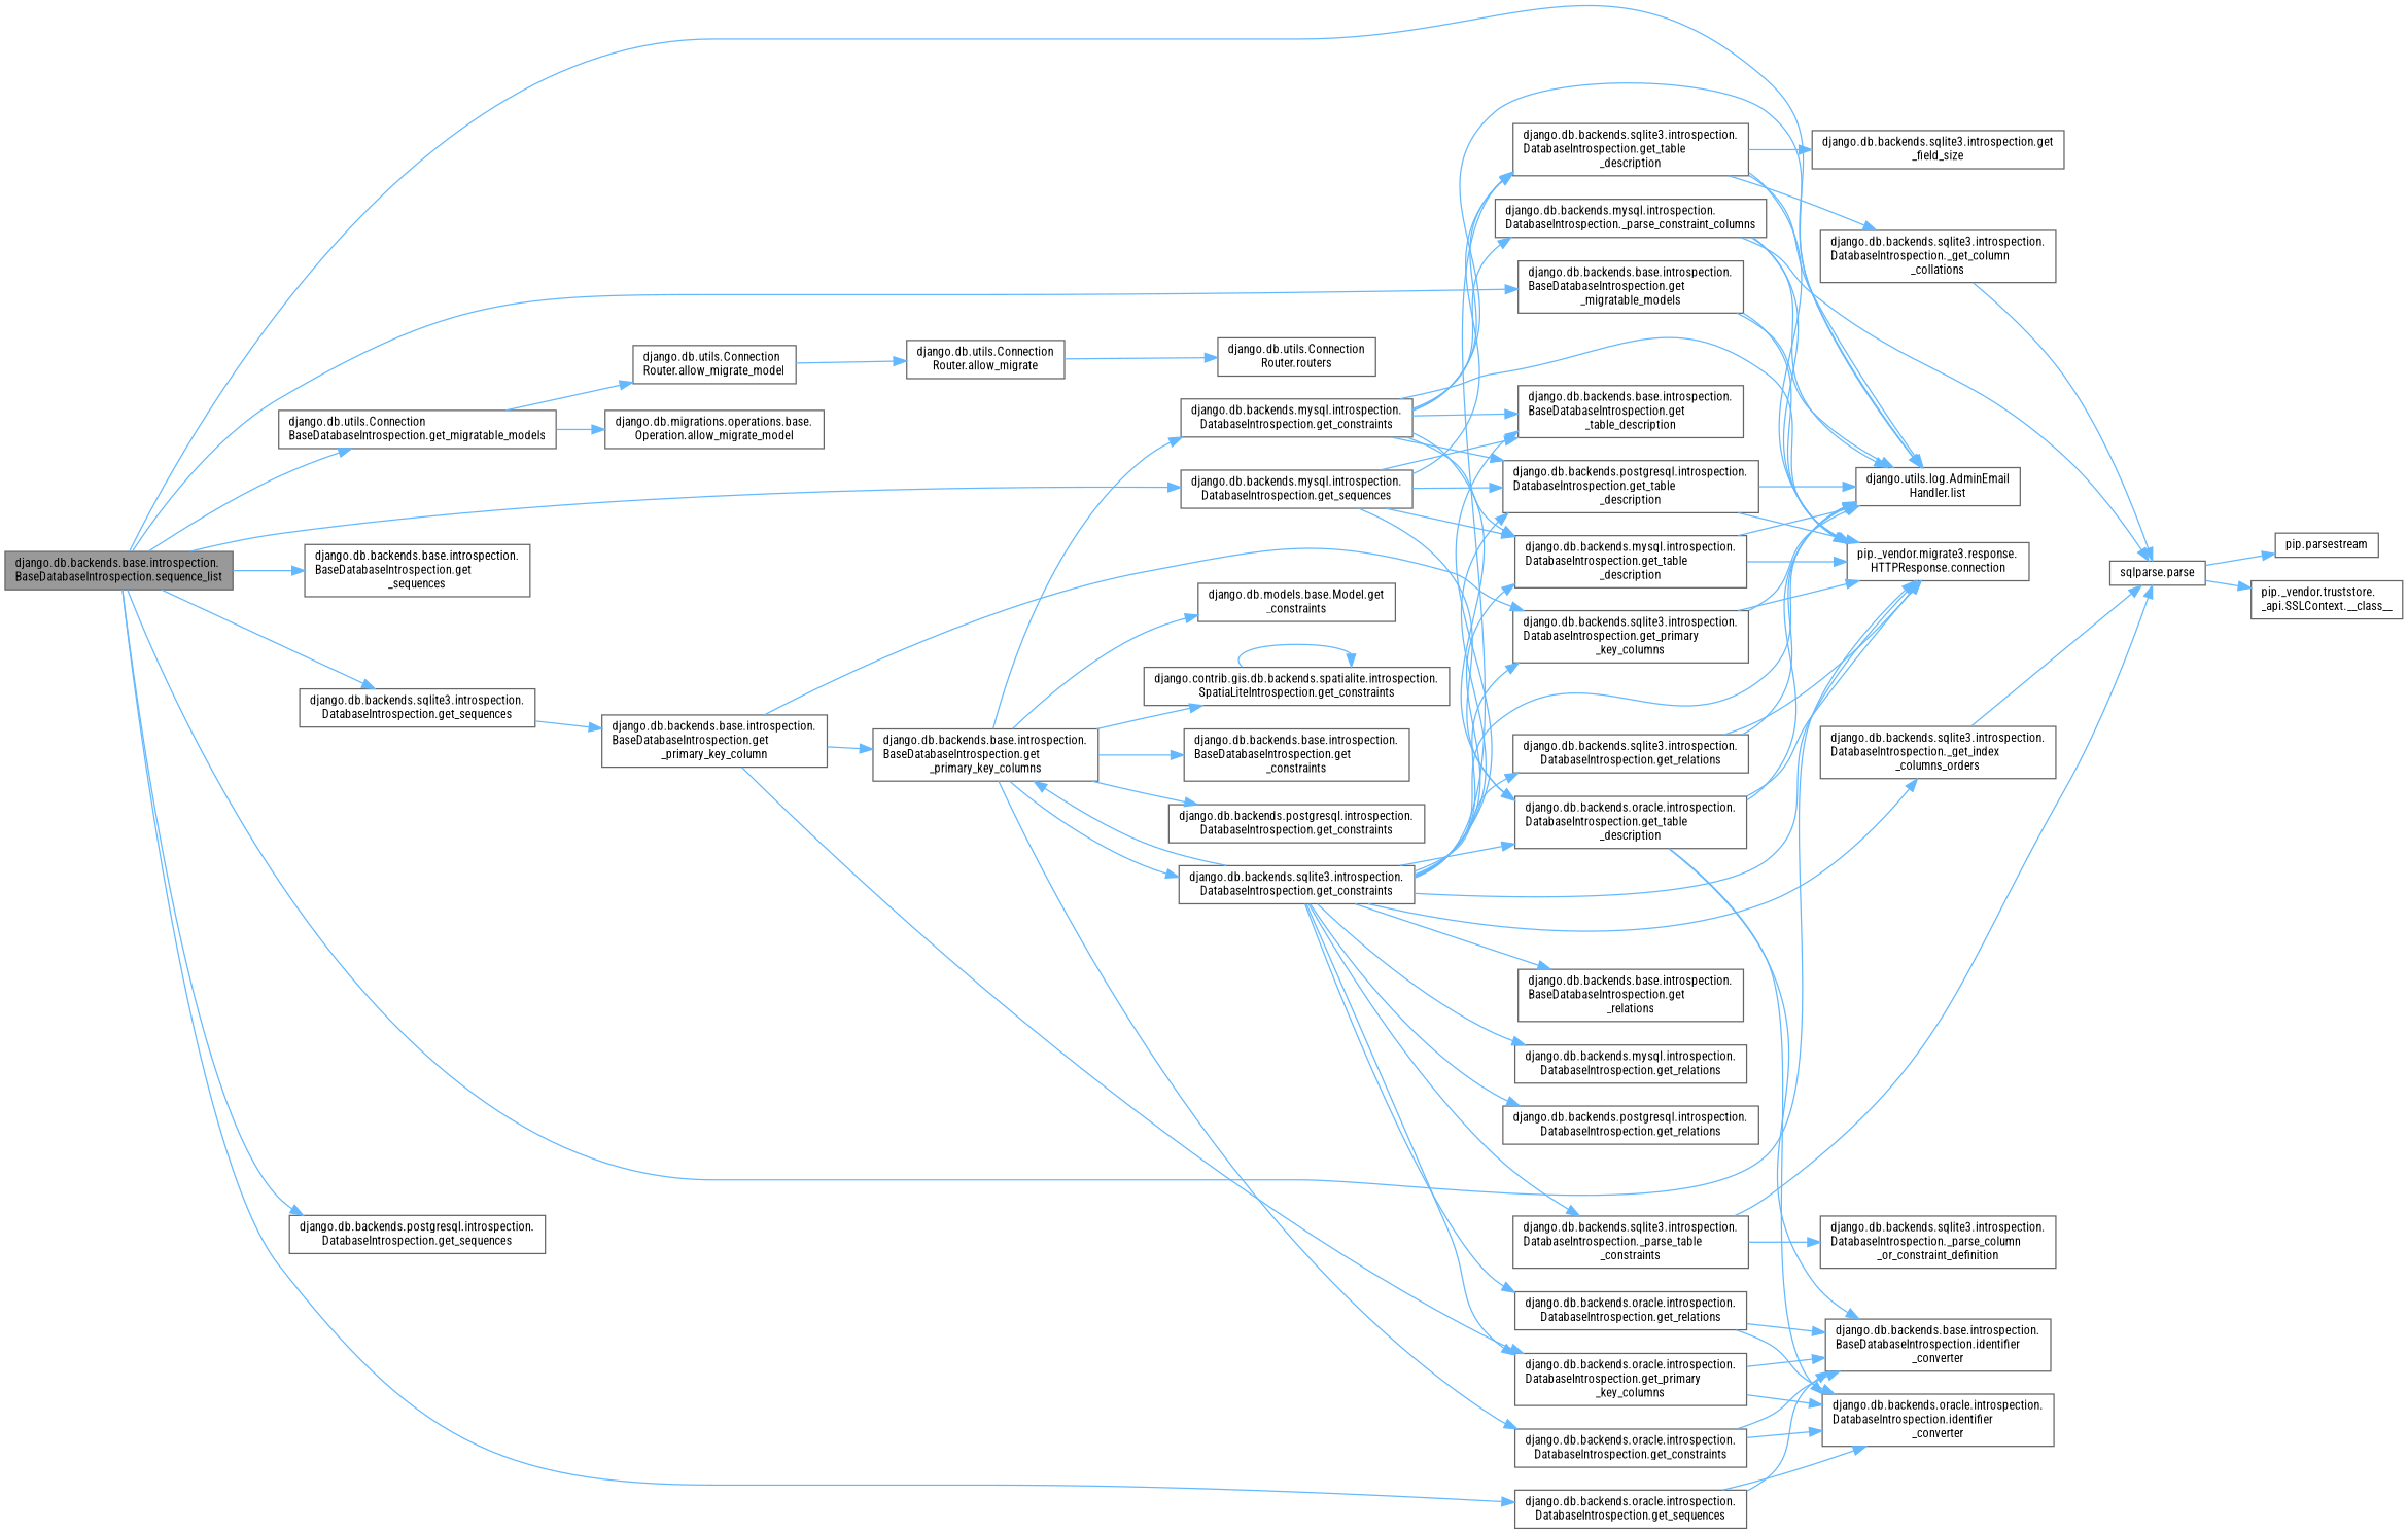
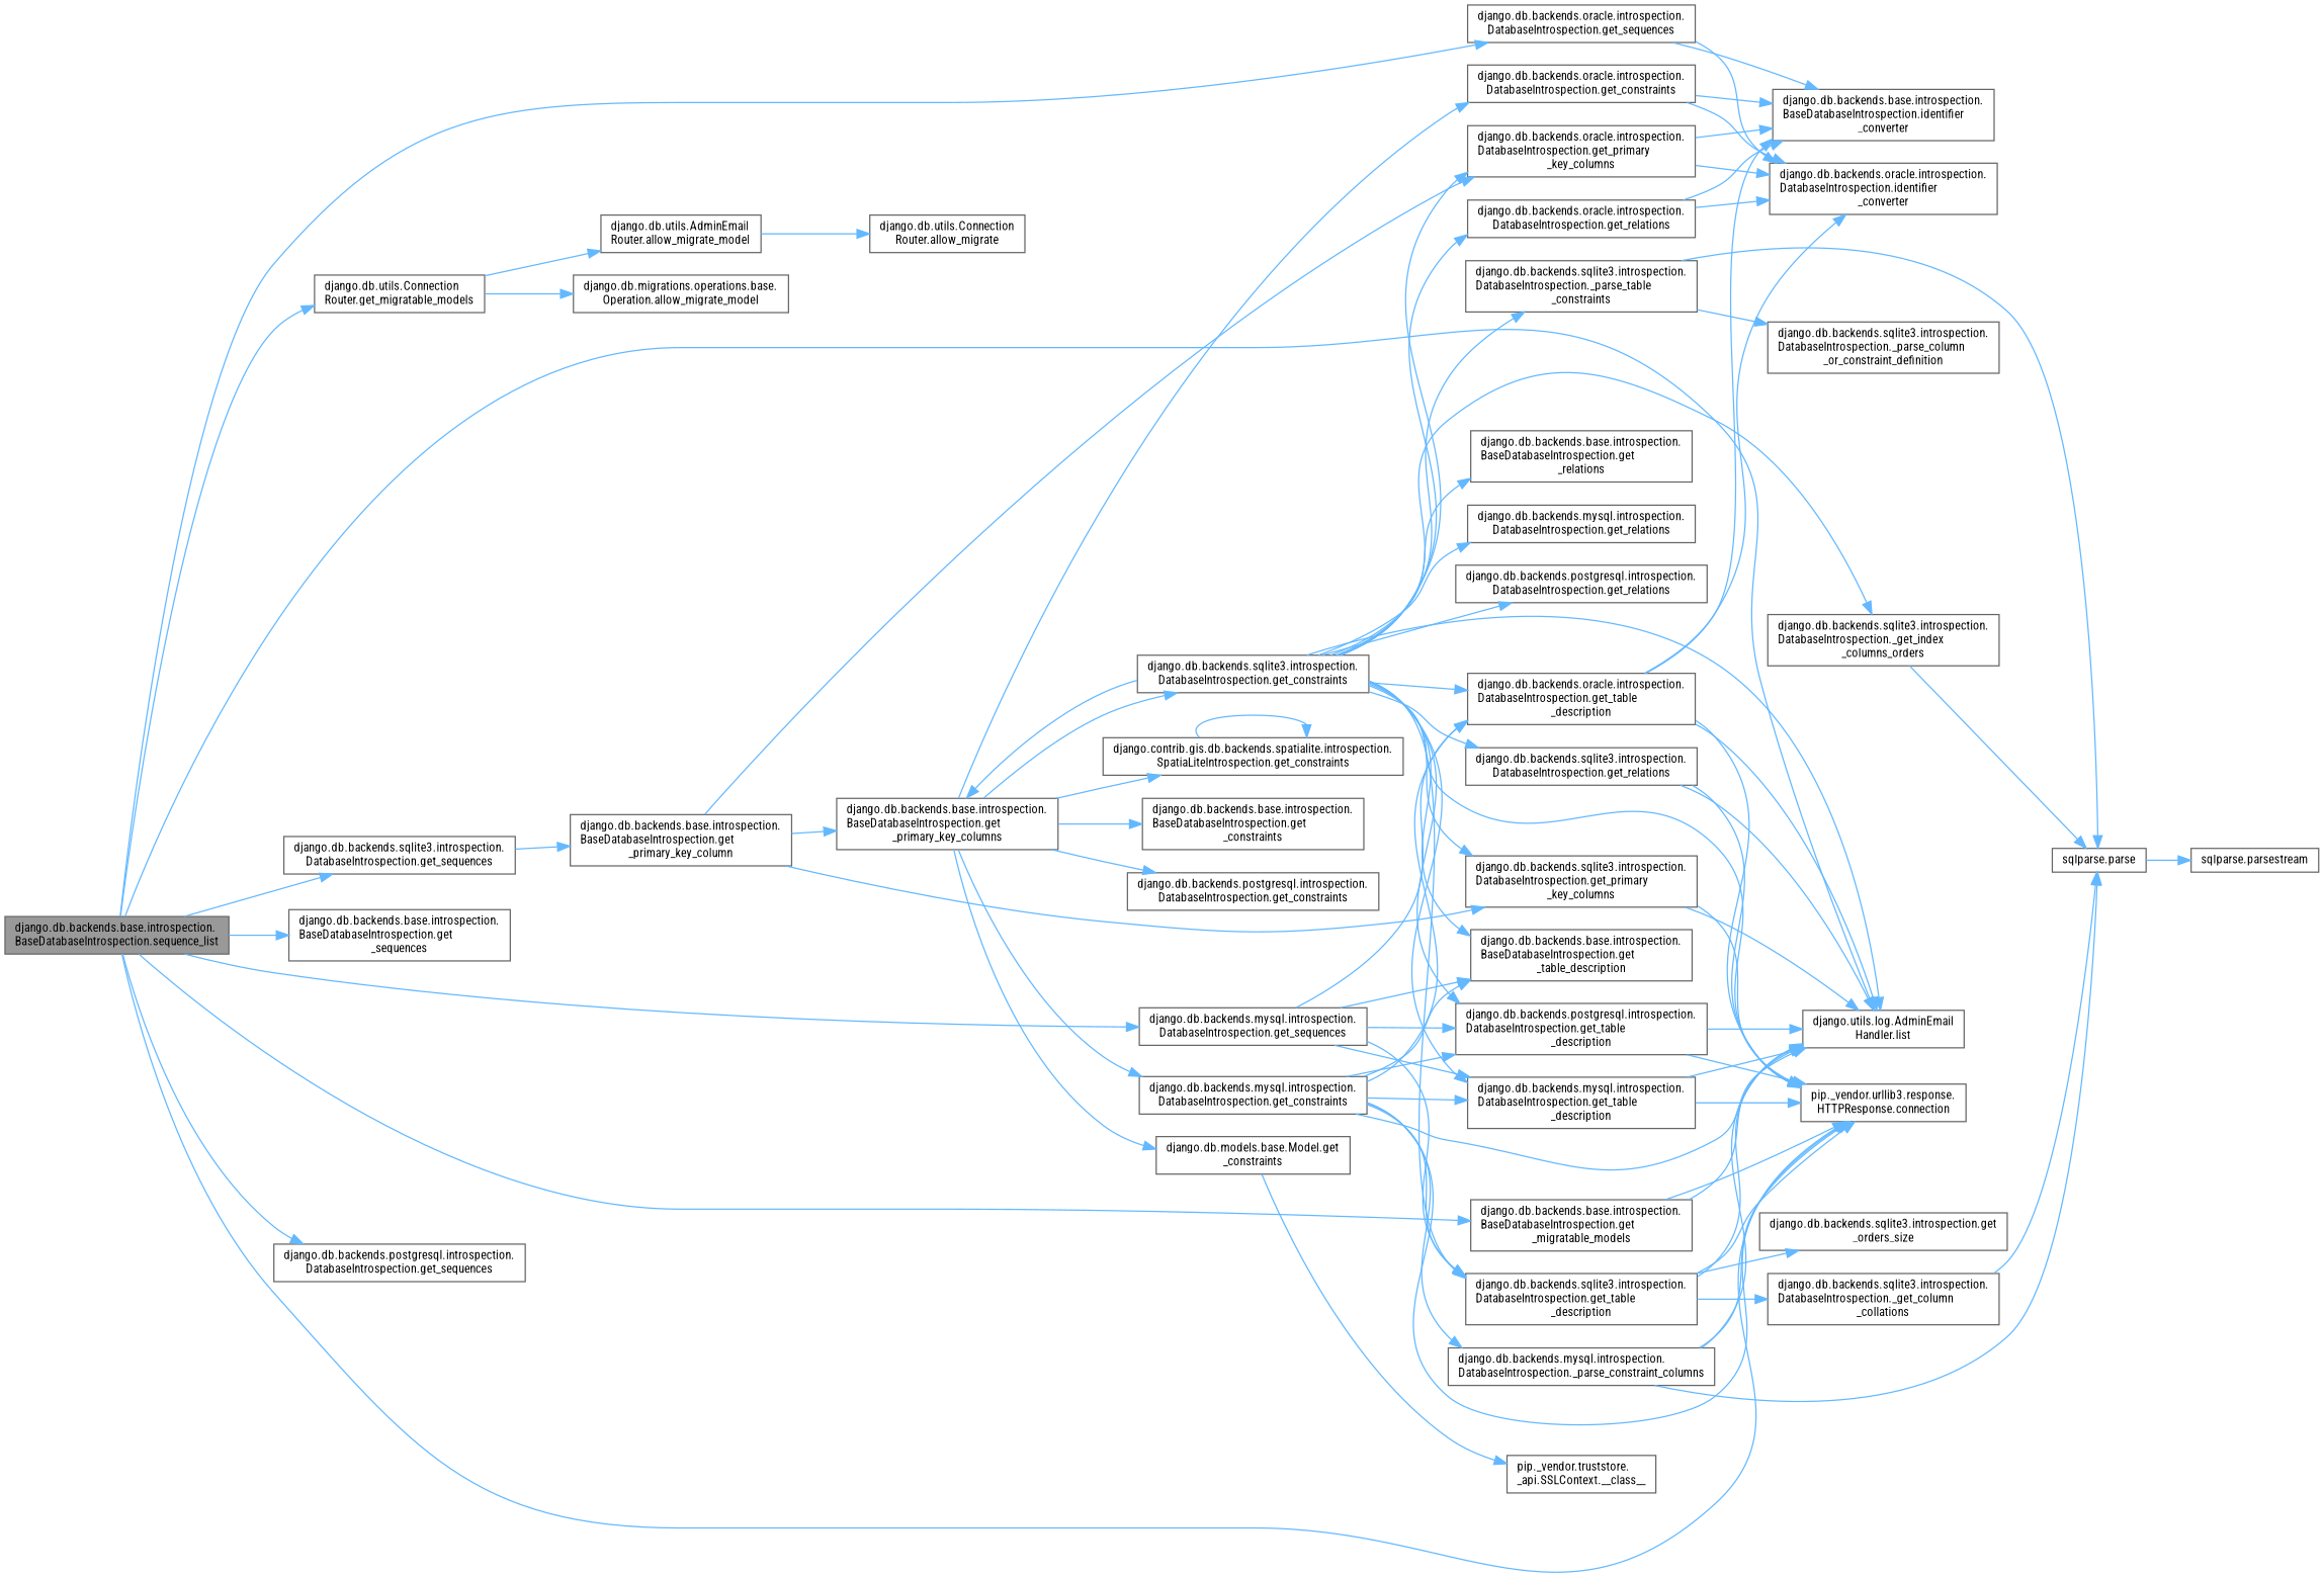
  digraph {
    fontname="Roboto Condensed"
    rankdir=LR
    node [color=grey40 fillcolor=white fontname="Roboto Condensed" fontsize=10 shape=box style=filled]
    edge [color=steelblue1 fontname="Roboto Condensed" fontsize=10 labelfontname=Helvetica labelfontsize=10 style=solid]
    n1 [color=gray40 fillcolor=grey60 fontcolor=black height=0.2 label="django.db.backends.base.introspection.\lBaseDatabaseIntrospection.sequence_list" width=0.4]
    n2 [height=0.2 label="django.utils.log.AdminEmail\lHandler.list" width=0.4]
-   n3 [height=0.2 label="pip._vendor.migrate3.response.\lHTTPResponse.connection" width=0.4]
+   n3 [height=0.2 label="pip._vendor.urllib3.response.\lHTTPResponse.connection" width=0.4]
    n4 [height=0.2 label="django.db.backends.base.introspection.\lBaseDatabaseIntrospection.get\l_migratable_models" width=0.4]
-   n5 [height=0.2 label="django.db.utils.Connection\lBaseDatabaseIntrospection.get_migratable_models" width=0.4]
+   n5 [height=0.2 label="django.db.utils.Connection\lRouter.get_migratable_models" width=0.4]
    n6 [height=0.2 label="django.db.backends.base.introspection.\lBaseDatabaseIntrospection.get\l_sequences" width=0.4]
    n7 [height=0.2 label="django.db.backends.mysql.introspection.\lDatabaseIntrospection.get_sequences" width=0.4]
    n8 [height=0.2 label="django.db.backends.oracle.introspection.\lDatabaseIntrospection.get_sequences" width=0.4]
    n9 [height=0.2 label="django.db.backends.postgresql.introspection.\lDatabaseIntrospection.get_sequences" width=0.4]
    n10 [height=0.2 label="django.db.backends.sqlite3.introspection.\lDatabaseIntrospection.get_sequences" width=0.4]
    n11 [height=0.2 label="django.db.migrations.operations.base.\lOperation.allow_migrate_model" width=0.4]
-   n12 [height=0.2 label="django.db.utils.Connection\lRouter.allow_migrate_model" width=0.4]
+   n12 [height=0.2 label="django.db.utils.AdminEmail\lRouter.allow_migrate_model" width=0.4]
    n13 [height=0.2 label="django.db.backends.base.introspection.\lBaseDatabaseIntrospection.get\l_table_description" width=0.4]
    n14 [height=0.2 label="django.db.backends.mysql.introspection.\lDatabaseIntrospection.get_table\l_description" width=0.4]
    n15 [height=0.2 label="django.db.backends.oracle.introspection.\lDatabaseIntrospection.get_table\l_description" width=0.4]
    n16 [height=0.2 label="django.db.backends.postgresql.introspection.\lDatabaseIntrospection.get_table\l_description" width=0.4]
    n17 [height=0.2 label="django.db.backends.sqlite3.introspection.\lDatabaseIntrospection.get_table\l_description" width=0.4]
    n18 [height=0.2 label="django.db.backends.base.introspection.\lBaseDatabaseIntrospection.identifier\l_converter" width=0.4]
    n19 [height=0.2 label="django.db.backends.oracle.introspection.\lDatabaseIntrospection.identifier\l_converter" width=0.4]
    n20 [height=0.2 label="django.db.backends.base.introspection.\lBaseDatabaseIntrospection.get\l_primary_key_column" width=0.4]
    n21 [height=0.2 label="django.db.utils.Connection\lRouter.allow_migrate" width=0.4]
-   n22 [height=0.2 label="django.db.utils.Connection\lRouter.routers" width=0.4]
    n23 [height=0.2 label="django.db.backends.sqlite3.introspection.\lDatabaseIntrospection._get_column\l_collations" width=0.4]
-   n24 [height=0.2 label="django.db.backends.sqlite3.introspection.get\l_field_size" width=0.4]
+   n24 [height=0.2 label="django.db.backends.sqlite3.introspection.get\l_orders_size" width=0.4]
    n25 [height=0.2 label="sqlparse.parse" width=0.4]
-   n26 [height=0.2 label="pip.parsestream" width=0.4]
+   n26 [height=0.2 label="sqlparse.parsestream" width=0.4]
    n27 [height=0.2 label="django.db.backends.base.introspection.\lBaseDatabaseIntrospection.get\l_primary_key_columns" width=0.4]
    n28 [height=0.2 label="django.db.backends.oracle.introspection.\lDatabaseIntrospection.get_primary\l_key_columns" width=0.4]
    n29 [height=0.2 label="django.db.backends.sqlite3.introspection.\lDatabaseIntrospection.get_primary\l_key_columns" width=0.4]
    n30 [height=0.2 label="django.contrib.gis.db.backends.spatialite.introspection.\lSpatiaLiteIntrospection.get_constraints" width=0.4]
    n31 [height=0.2 label="django.db.backends.base.introspection.\lBaseDatabaseIntrospection.get\l_constraints" width=0.4]
    n32 [height=0.2 label="django.db.backends.mysql.introspection.\lDatabaseIntrospection.get_constraints" width=0.4]
    n33 [height=0.2 label="django.db.backends.oracle.introspection.\lDatabaseIntrospection.get_constraints" width=0.4]
    n34 [height=0.2 label="django.db.backends.postgresql.introspection.\lDatabaseIntrospection.get_constraints" width=0.4]
    n35 [height=0.2 label="django.db.backends.sqlite3.introspection.\lDatabaseIntrospection.get_constraints" width=0.4]
    n36 [height=0.2 label="django.db.models.base.Model.get\l_constraints" width=0.4]
    n37 [height=0.2 label="django.db.backends.mysql.introspection.\lDatabaseIntrospection._parse_constraint_columns" width=0.4]
    n38 [height=0.2 label="django.db.backends.sqlite3.introspection.\lDatabaseIntrospection._get_index\l_columns_orders" width=0.4]
    n39 [height=0.2 label="django.db.backends.sqlite3.introspection.\lDatabaseIntrospection._parse_table\l_constraints" width=0.4]
    n40 [height=0.2 label="django.db.backends.base.introspection.\lBaseDatabaseIntrospection.get\l_relations" width=0.4]
    n41 [height=0.2 label="django.db.backends.mysql.introspection.\lDatabaseIntrospection.get_relations" width=0.4]
    n42 [height=0.2 label="django.db.backends.oracle.introspection.\lDatabaseIntrospection.get_relations" width=0.4]
    n43 [height=0.2 label="django.db.backends.postgresql.introspection.\lDatabaseIntrospection.get_relations" width=0.4]
    n44 [height=0.2 label="django.db.backends.sqlite3.introspection.\lDatabaseIntrospection.get_relations" width=0.4]
    n45 [height=0.2 label="pip._vendor.truststore.\l_api.SSLContext.__class__" width=0.4]
    n46 [height=0.2 label="django.db.backends.sqlite3.introspection.\lDatabaseIntrospection._parse_column\l_or_constraint_definition" width=0.4]
    n1 -> n2
    n1 -> n3
    n1 -> n4
    n1 -> n5
    n1 -> n6
    n1 -> n7
    n1 -> n8
    n1 -> n9
    n1 -> n10
    n4 -> n2
    n4 -> n3
    n5 -> n11
    n5 -> n12
    n7 -> n13
    n7 -> n14
    n7 -> n15
    n7 -> n16
    n7 -> n17
    n8 -> n18
    n8 -> n19
    n10 -> n20
    n12 -> n21
    n14 -> n2
    n14 -> n3
    n15 -> n2
    n15 -> n3
    n15 -> n18
    n15 -> n19
    n16 -> n2
    n16 -> n3
    n17 -> n2
    n17 -> n3
    n17 -> n23
    n17 -> n24
    n20 -> n27
    n20 -> n28
    n20 -> n29
-   n21 -> n22
    n23 -> n25
    n25 -> n26
    n27 -> n30
    n27 -> n31
    n27 -> n32
    n27 -> n33
    n27 -> n34
    n27 -> n35
    n27 -> n36
    n28 -> n18
    n28 -> n19
    n29 -> n2
    n29 -> n3
    n30 -> n30
    n32 -> n2
    n32 -> n3
    n32 -> n13
    n32 -> n14
    n32 -> n15
    n32 -> n16
    n32 -> n17
    n32 -> n37
    n33 -> n18
    n33 -> n19
    n35 -> n2
    n35 -> n3
    n35 -> n13
    n35 -> n14
    n35 -> n15
    n35 -> n16
    n35 -> n17
    n35 -> n27
    n35 -> n28
    n35 -> n29
    n35 -> n38
    n35 -> n39
    n35 -> n40
    n35 -> n41
    n35 -> n42
    n35 -> n43
    n35 -> n44
-   n25 -> n45
+   n36 -> n45
    n37 -> n2
    n37 -> n3
    n37 -> n25
    n38 -> n25
    n39 -> n25
    n39 -> n46
    n42 -> n18
    n42 -> n19
    n44 -> n2
    n44 -> n3
  }
